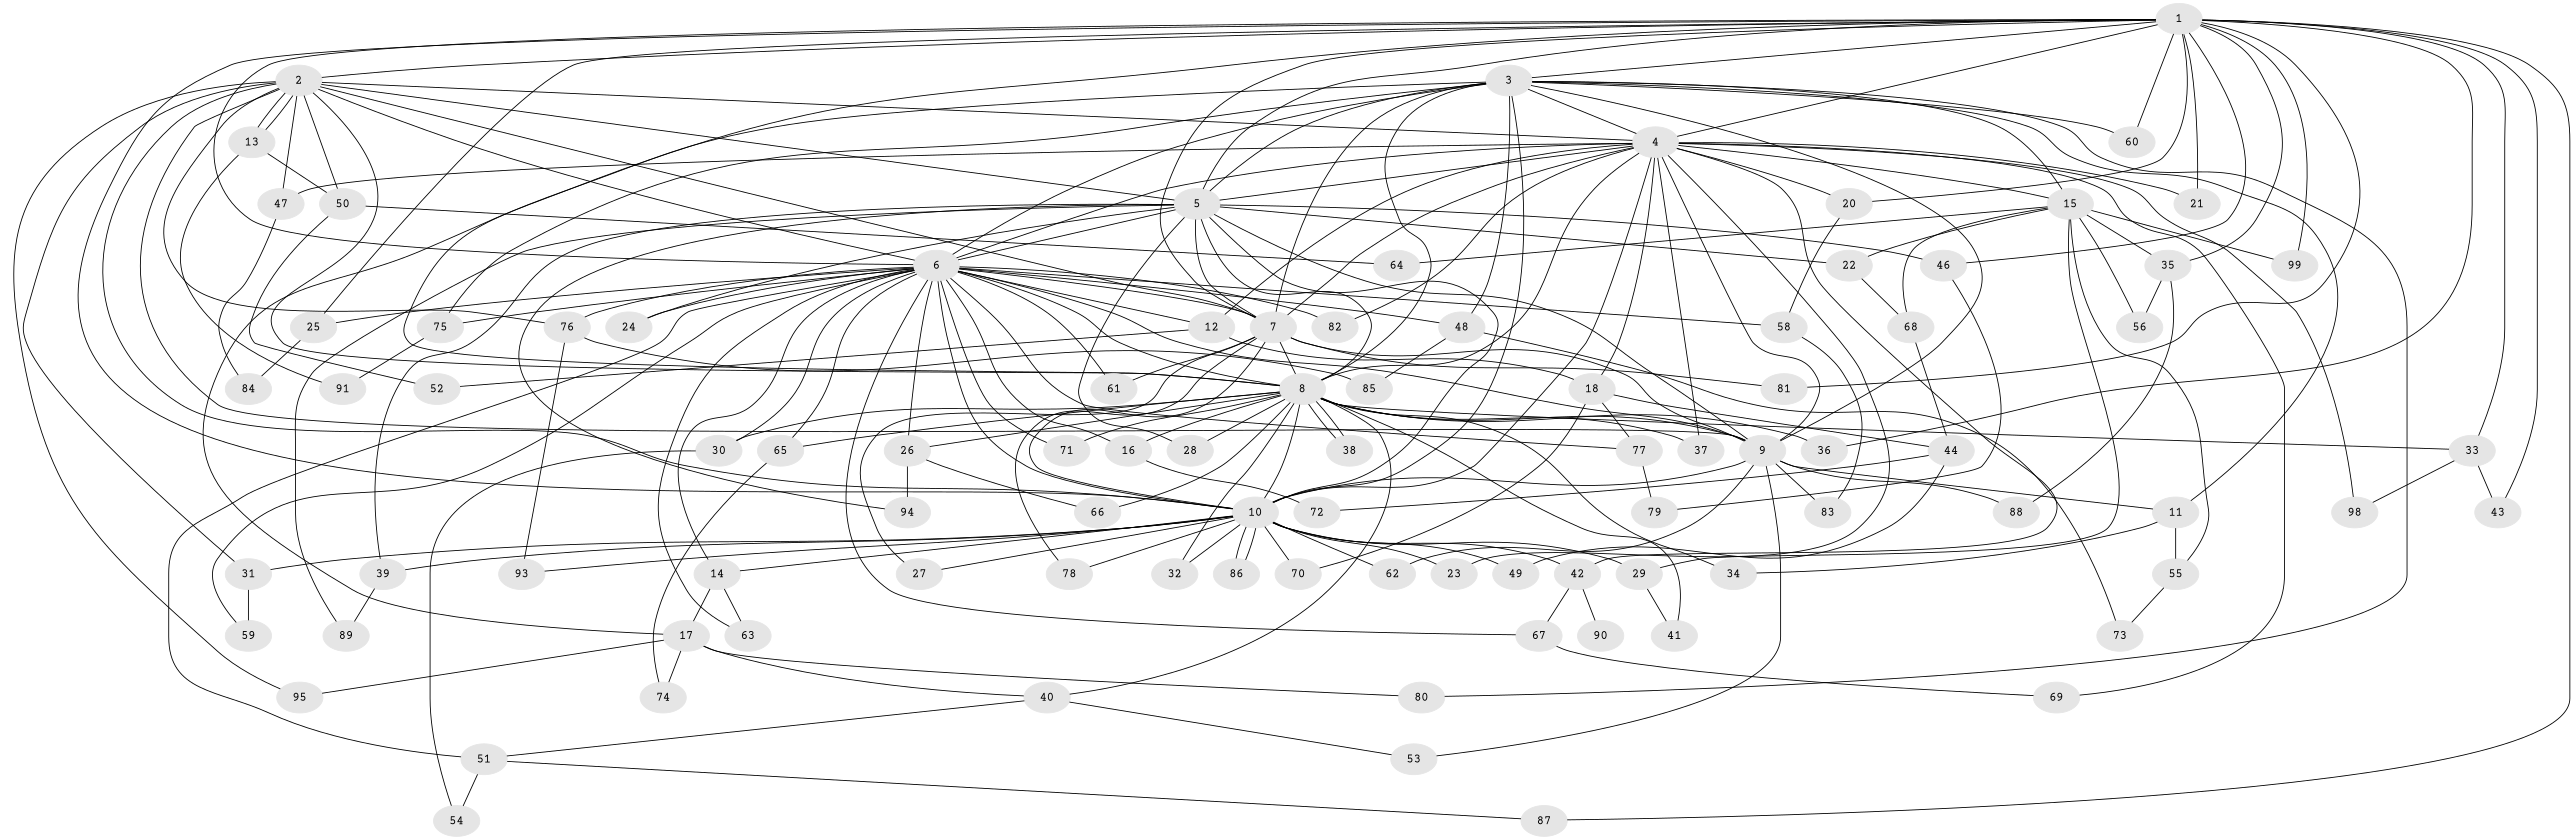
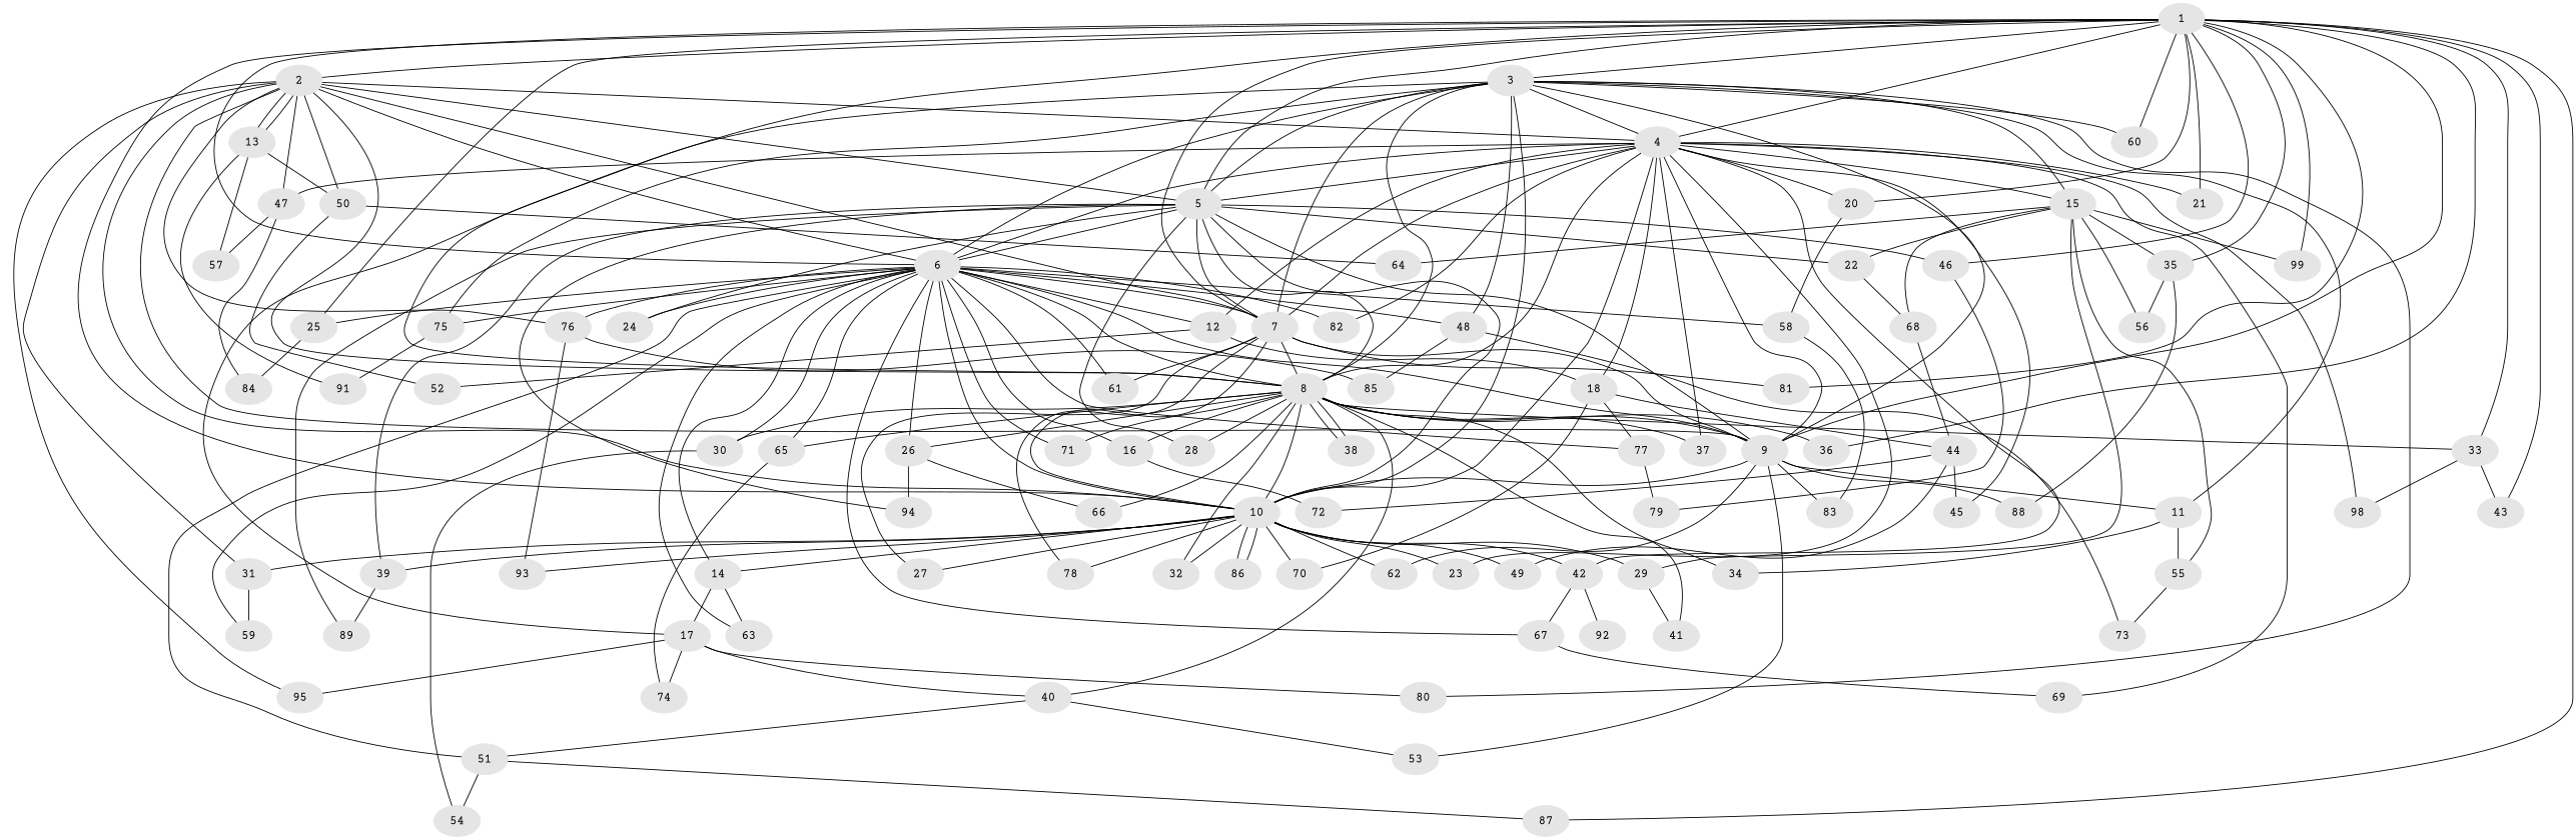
  graph {
    fontname="Courier Prime"
    node [color=gray90 fontname="Courier Prime" style=filled]
    edge [fontname="Courier Prime"]
    1
    2
    3
    4
    5
    6
    7
    8
    9
    10
    n11 [label=99]
    20
    21
    25
    33
    35
    36
    43
    46
    60
    81
    87
    13
    31
    47
    50
    76
    95
    11
    15
    17
    48
    75
    80
    12
    18
    23
    37
    42
+   45
    69
    82
    n43 [label=98]
    22
    24
    28
    39
    89
    94
    14
    16
    26
    30
    51
    58
    59
    61
    63
    65
    67
    71
    77
    27
    78
    32
    34
    38
    40
    41
    66
    53
    62
    83
    88
    29
    49
    70
    86
    93
    84
    56
    79
+   57
    91
    52
    64
    85
    55
    68
    74
    73
    44
-   90
+   90 [label=92]
    72
    54
    1 -- 2
    1 -- 3
    1 -- 4
    1 -- 5
    1 -- 6
    1 -- 7
    1 -- 8
+   1 -- 9
    1 -- 10
    1 -- n11
    1 -- 20
    1 -- 21
    1 -- 25
    1 -- 33
    1 -- 35
    1 -- 36
    1 -- 43
    1 -- 46
    1 -- 60
    1 -- 81
    1 -- 87
    2 -- 4
    2 -- 5
    2 -- 6
    2 -- 7
    2 -- 8
    2 -- 9
    2 -- 10
    2 -- 13
    2 -- 13
    2 -- 31
    2 -- 47
    2 -- 50
    2 -- 76
    2 -- 95
    3 -- 4
    3 -- 5
    3 -- 6
    3 -- 7
    3 -- 8
    3 -- 9
    3 -- 10
    3 -- 60
    3 -- 11
    3 -- 15
    3 -- 17
    3 -- 48
    3 -- 75
    3 -- 80
    4 -- 5
    4 -- 6
    4 -- 7
    4 -- 8
    4 -- 9
    4 -- 10
    4 -- 20
    4 -- 21
    4 -- 47
    4 -- 15
    4 -- 12
    4 -- 18
    4 -- 23
    4 -- 37
    4 -- 42
+   4 -- 45
    4 -- 69
    4 -- 82
    4 -- n43
    5 -- 6
    5 -- 7
    5 -- 8
    5 -- 9
    5 -- 10
    5 -- 46
    5 -- 22
    5 -- 24
    5 -- 28
    5 -- 39
    5 -- 89
    5 -- 94
    6 -- 7
    6 -- 8
    6 -- 9
    6 -- 10
    6 -- 25
    6 -- 76
    6 -- 48
    6 -- 75
    6 -- 12
    6 -- 82
    6 -- 24
    6 -- 14
    6 -- 16
    6 -- 26
    6 -- 30
    6 -- 51
    6 -- 58
    6 -- 59
    6 -- 61
    6 -- 63
    6 -- 65
    6 -- 67
    6 -- 71
    6 -- 77
    7 -- 8
    7 -- 9
    7 -- 10
    7 -- 81
    7 -- 61
    7 -- 27
    7 -- 78
    8 -- 9
    8 -- 10
    8 -- 33
    8 -- 36
    8 -- 37
    8 -- 28
    8 -- 16
    8 -- 26
    8 -- 30
    8 -- 65
    8 -- 71
    8 -- 32
    8 -- 34
    8 -- 38
    8 -- 38
    8 -- 40
    8 -- 41
    8 -- 66
    9 -- 10
    9 -- 11
    9 -- 53
    9 -- 62
    9 -- 83
    9 -- 88
    10 -- 31
    10 -- 23
    10 -- 42
    10 -- 39
    10 -- 14
    10 -- 27
    10 -- 78
    10 -- 32
    10 -- 62
    10 -- 29
    10 -- 49
    10 -- 70
    10 -- 86
    10 -- 86
    10 -- 93
    20 -- 58
    25 -- 84
    33 -- 43
    33 -- n43
    35 -- 88
    35 -- 56
    46 -- 79
    13 -- 50
+   13 -- 57
    13 -- 91
    31 -- 59
    47 -- 84
+   47 -- 57
    50 -- 52
    50 -- 64
    76 -- 93
    76 -- 85
    11 -- 34
    11 -- 55
    15 -- n11
    15 -- 35
    15 -- 22
    15 -- 29
    15 -- 56
    15 -- 64
    15 -- 55
    15 -- 68
    17 -- 95
    17 -- 80
    17 -- 40
    17 -- 74
    48 -- 85
    48 -- 73
    75 -- 91
    12 -- 18
    12 -- 52
    18 -- 77
    18 -- 70
    18 -- 44
    42 -- 67
    42 -- 90
    22 -- 68
    39 -- 89
    14 -- 17
    14 -- 63
    16 -- 72
    26 -- 94
    26 -- 66
    30 -- 54
    51 -- 87
    51 -- 54
    58 -- 83
    65 -- 74
    67 -- 69
    77 -- 79
    40 -- 51
    40 -- 53
    29 -- 41
    55 -- 73
    68 -- 44
+   44 -- 45
    44 -- 49
    44 -- 72
  }
